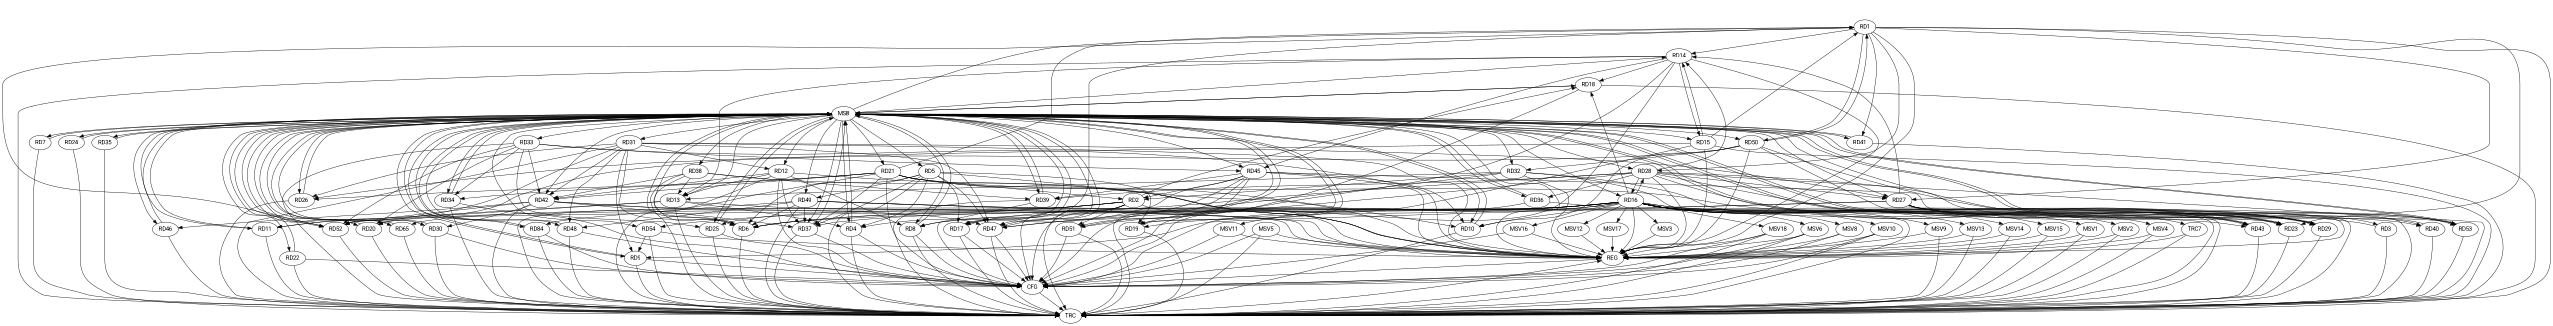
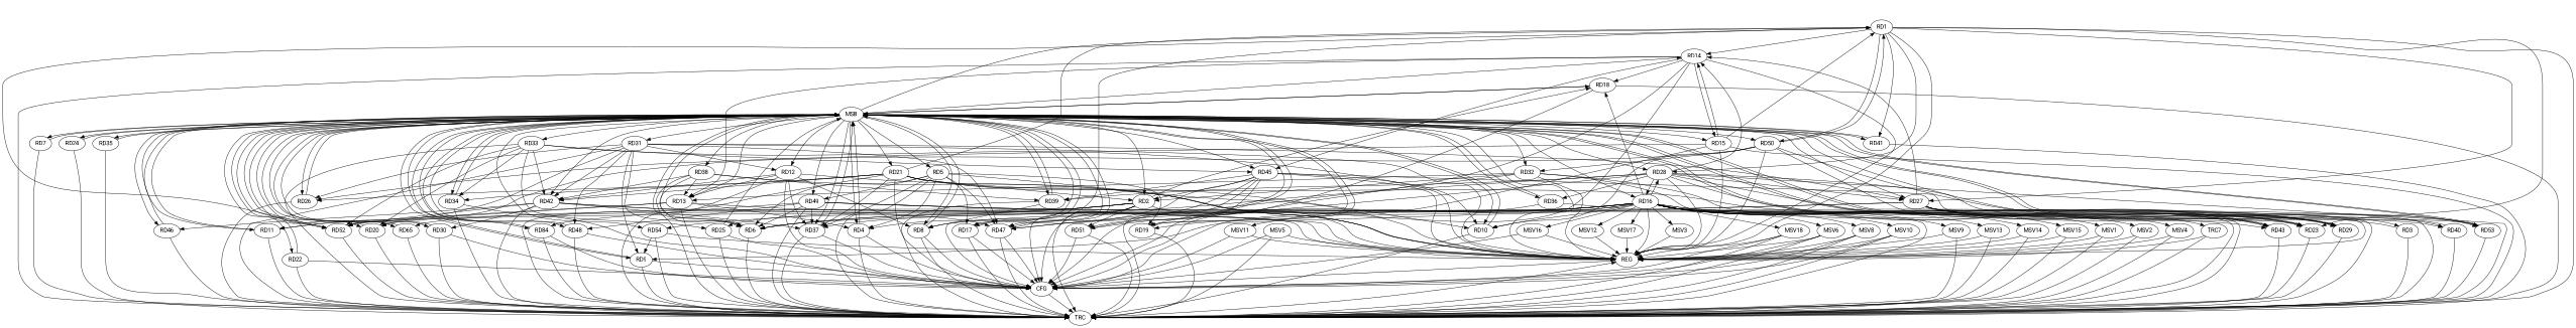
  strict digraph {
    fontname=Roboto
    node [fontname=Roboto]
    edge [fontname=Roboto]
    n1 [label=RD1]
    n2 [label=RD14]
    n3 [label=RD17]
    n4 [label=RD23]
    n5 [label=RD27]
    n6 [label=RD28]
    n7 [label=RD41]
    n8 [label=RD50]
    n9 [label=RD52]
    n10 [label=REG]
    n11 [label=TRC]
    n12 [label=RD18]
    n13 [label=RD51]
    n14 [label=CFG]
    n15 [label=RD13]
    n16 [label=RD15]
    n17 [label=RD45]
    n18 [label=MSB]
    n19 [label=RD6]
    n20 [label=RD3]
    n21 [label=RD9]
    n22 [label=RD40]
    n23 [label=RD43]
    n24 [label=RD53]
    n25 [label=RD47]
    n26 [label=RD16]
    n27 [label=RD29]
    n28 [label=RD36]
    n29 [label=RD39]
    n30 [label=RD20]
    n31 [label=RD10]
    n32 [label=RD32]
    n33 [label=RD2]
    n34 [label=RD25]
    n35 [label=RD54]
    n36 [label=RD4]
    n37 [label=RD5]
    n38 [label=RD19]
    n39 [label=RD37]
    n40 [label=RD49]
    n41 [label=RD7]
    n42 [label=RD8]
    n43 [label=RD11]
    n44 [label=RD12]
    n45 [label=RD42]
    n46 [label=RD26]
    n47 [label=RD30]
    n48 [label=RD65]
    n49 [label=RD21]
    n50 [label=RD34]
    n51 [label=RD22]
    n52 [label=RD24]
    n53 [label=RD31]
    n54 [label=RD48]
    n55 [label=RD33]
    n56 [label=RD35]
    n57 [label=RD38]
    n58 [label=RD46]
    n59 [label=RD84]
    n60 [label=MSV1]
    n61 [label=MSV2]
    n62 [label=MSV3]
    n63 [label=MSV4]
    n64 [label=MSV6]
    n65 [label=TRC7]
    n66 [label=MSV8]
    n67 [label=MSV9]
    n68 [label=MSV10]
    n69 [label=MSV11]
    n70 [label=MSV12]
    n71 [label=MSV13]
    n72 [label=MSV14]
    n73 [label=MSV15]
    n74 [label=MSV16]
    n75 [label=MSV17]
    n76 [label=MSV18]
    n77 [label=MSV5]
    n1 -> n2
    n1 -> n3
    n1 -> n4
    n1 -> n5
    n1 -> n6
    n1 -> n7
    n1 -> n8
    n1 -> n9
    n1 -> n10
    n1 -> n11
    n2 -> n10
    n2 -> n11
    n2 -> n12
    n2 -> n13
    n2 -> n14
    n2 -> n15
    n2 -> n16
    n2 -> n17
    n3 -> n11
    n3 -> n14
    n3 -> n18
    n4 -> n11
    n4 -> n18
    n5 -> n2
    n5 -> n10
    n5 -> n11
    n5 -> n19
    n5 -> n20
    n5 -> n21
    n5 -> n22
    n5 -> n23
    n5 -> n24
    n6 -> n2
    n6 -> n4
    n6 -> n5
    n6 -> n10
    n6 -> n11
    n6 -> n19
    n6 -> n24
    n6 -> n25
    n6 -> n26
    n6 -> n27
    n6 -> n28
    n6 -> n29
    n7 -> n11
    n7 -> n18
    n8 -> n1
    n8 -> n10
    n8 -> n11
    n8 -> n27
    n8 -> n30
    n8 -> n31
    n8 -> n32
    n9 -> n11
    n9 -> n18
    n10 -> n14
    n11 -> n10
    n12 -> n11
    n12 -> n14
    n12 -> n18
    n13 -> n11
    n13 -> n14
    n13 -> n18
    n14 -> n11
    n15 -> n9
    n15 -> n10
    n15 -> n11
    n15 -> n36
    n15 -> n43
    n16 -> n1
    n16 -> n2
    n16 -> n10
    n16 -> n11
    n16 -> n38
    n16 -> n46
    n17 -> n10
    n17 -> n11
    n17 -> n14
    n17 -> n24
    n17 -> n29
    n17 -> n31
    n17 -> n33
    n17 -> n36
    n17 -> n42
    n18 -> n1
    n18 -> n2
    n18 -> n3
    n18 -> n4
    n18 -> n5
    n18 -> n6
    n18 -> n7
    n18 -> n8
    n18 -> n9
    n18 -> n10
    n18 -> n12
    n18 -> n13
    n18 -> n15
    n18 -> n16
    n18 -> n17
    n18 -> n19
    n18 -> n21
    n18 -> n22
    n18 -> n23
    n18 -> n24
    n18 -> n25
    n18 -> n26
    n18 -> n27
    n18 -> n28
    n18 -> n29
    n18 -> n30
    n18 -> n31
    n18 -> n32
-   n18 -> n34
+   n18 -> n33
    n18 -> n35
    n18 -> n36
    n18 -> n37
    n18 -> n38
    n18 -> n39
    n18 -> n40
    n18 -> n41
    n18 -> n42
    n18 -> n43
    n18 -> n44
    n18 -> n45
    n18 -> n46
    n18 -> n47
    n18 -> n48
    n18 -> n49
    n18 -> n50
    n18 -> n51
    n18 -> n52
    n18 -> n53
    n18 -> n54
    n18 -> n55
    n18 -> n56
    n18 -> n57
    n18 -> n58
    n18 -> n59
    n19 -> n11
    n19 -> n18
    n20 -> n11
    n20 -> n18
    n21 -> n11
    n21 -> n14
    n21 -> n18
    n22 -> n11
    n22 -> n18
    n23 -> n11
    n23 -> n18
    n24 -> n11
    n24 -> n18
    n25 -> n11
    n25 -> n14
    n25 -> n18
-   n26 -> n3
    n26 -> n4
    n26 -> n6
    n26 -> n9
    n26 -> n10
    n26 -> n11
    n26 -> n12
    n26 -> n14
    n26 -> n27
    n26 -> n31
    n26 -> n38
    n26 -> n39
    n26 -> n42
    n26 -> n48
    n26 -> n60
    n26 -> n61
    n26 -> n62
    n26 -> n63
    n26 -> n64
    n26 -> n65
    n26 -> n66
    n26 -> n67
    n26 -> n68
    n26 -> n69
    n26 -> n70
    n26 -> n71
    n26 -> n72
    n26 -> n73
    n26 -> n74
    n26 -> n75
    n26 -> n76
    n27 -> n11
    n27 -> n18
    n28 -> n11
    n28 -> n14
    n28 -> n18
    n29 -> n11
    n29 -> n14
    n29 -> n18
    n30 -> n11
    n30 -> n18
    n31 -> n11
    n31 -> n18
    n32 -> n10
    n32 -> n11
    n32 -> n15
    n32 -> n23
    n32 -> n25
    n32 -> n33
    n33 -> n10
    n33 -> n11
    n33 -> n12
    n33 -> n13
    n33 -> n14
    n33 -> n19
    n33 -> n25
    n33 -> n30
    n33 -> n34
    n33 -> n35
    n34 -> n11
    n34 -> n14
    n34 -> n18
    n35 -> n10
    n35 -> n11
    n35 -> n21
    n36 -> n11
    n36 -> n14
    n36 -> n18
    n37 -> n3
    n37 -> n10
    n37 -> n11
    n37 -> n19
    n37 -> n25
    n37 -> n36
    n37 -> n38
    n37 -> n39
    n37 -> n40
    n38 -> n11
    n38 -> n18
    n39 -> n11
    n39 -> n14
    n39 -> n18
    n40 -> n4
    n40 -> n10
    n40 -> n11
    n40 -> n19
    n40 -> n23
    n40 -> n39
    n40 -> n54
    n40 -> n59
    n41 -> n11
    n41 -> n18
    n42 -> n11
    n42 -> n14
    n42 -> n18
    n43 -> n11
    n43 -> n18
    n44 -> n10
    n44 -> n11
    n44 -> n14
    n44 -> n15
    n44 -> n39
    n44 -> n42
    n44 -> n45
    n45 -> n9
    n45 -> n10
    n45 -> n11
    n45 -> n25
    n45 -> n39
    n45 -> n47
    n45 -> n58
    n46 -> n11
    n46 -> n18
    n47 -> n11
    n47 -> n14
    n47 -> n18
    n48 -> n11
    n48 -> n18
    n49 -> n1
    n49 -> n10
    n49 -> n11
    n49 -> n14
    n49 -> n27
    n49 -> n31
    n49 -> n33
    n49 -> n39
    n49 -> n45
    n49 -> n46
    n49 -> n50
    n50 -> n11
    n50 -> n14
    n50 -> n18
    n51 -> n11
    n51 -> n14
    n51 -> n18
    n52 -> n11
    n52 -> n18
    n53 -> n5
    n53 -> n10
    n53 -> n11
    n53 -> n19
    n53 -> n21
    n53 -> n25
    n53 -> n43
    n53 -> n44
    n53 -> n45
    n53 -> n46
    n53 -> n54
    n54 -> n11
    n54 -> n14
    n54 -> n18
    n55 -> n9
    n55 -> n10
    n55 -> n11
    n55 -> n17
    n55 -> n30
    n55 -> n34
    n55 -> n45
    n55 -> n50
    n56 -> n11
    n56 -> n18
    n57 -> n10
    n57 -> n11
    n57 -> n15
    n57 -> n19
    n57 -> n29
    n57 -> n45
    n58 -> n11
    n58 -> n18
    n59 -> n11
    n59 -> n14
    n59 -> n18
    n60 -> n10
    n60 -> n11
    n61 -> n10
    n61 -> n11
    n62 -> n10
    n63 -> n10
    n63 -> n11
    n64 -> n10
    n64 -> n11
    n64 -> n14
    n65 -> n10
    n65 -> n11
    n66 -> n10
+   n66 -> n11
    n66 -> n14
    n67 -> n10
    n67 -> n11
    n68 -> n10
    n68 -> n11
    n68 -> n14
    n69 -> n10
    n69 -> n14
    n70 -> n10
    n71 -> n10
    n71 -> n11
    n72 -> n10
    n72 -> n11
    n73 -> n10
    n73 -> n11
    n74 -> n10
    n74 -> n14
    n75 -> n10
    n76 -> n10
    n76 -> n11
    n76 -> n14
    n77 -> n10
    n77 -> n11
    n77 -> n14
  }
